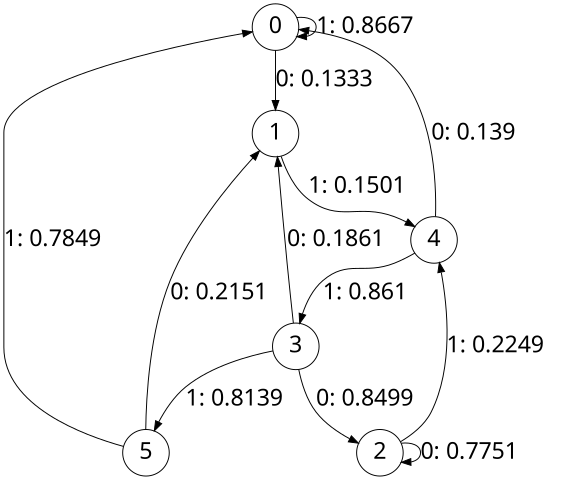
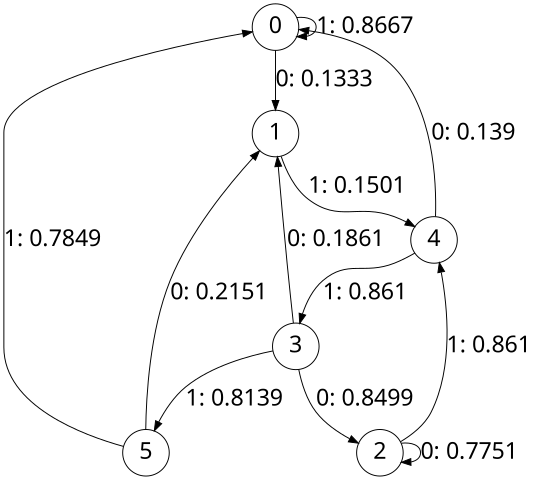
  digraph {
    fontname="Noto Sans"
    node [fontname="Noto Sans" fontsize=24 shape=circle]
    edge [fontname="Noto Sans" fontsize=24]
    0
    1
    4
    2
    3
    5
    0 -> 0 [label="1: 0.8667   "]
    0 -> 1 [label="0: 0.1333   "]
    1 -> 4 [label="1: 0.1501   "]
    4 -> 0 [label="0: 0.139    "]
    4 -> 3 [label="1: 0.861    "]
-   2 -> 4 [label="1: 0.2249   "]
+   2 -> 4 [label="1: 0.861    "]
    2 -> 2 [label="0: 0.7751   "]
    3 -> 1 [label="0: 0.1861   "]
    3 -> 2 [label="0: 0.8499   "]
    3 -> 5 [label="1: 0.8139   "]
    5 -> 0 [label="1: 0.7849   "]
    5 -> 1 [label="0: 0.2151   "]
  }
